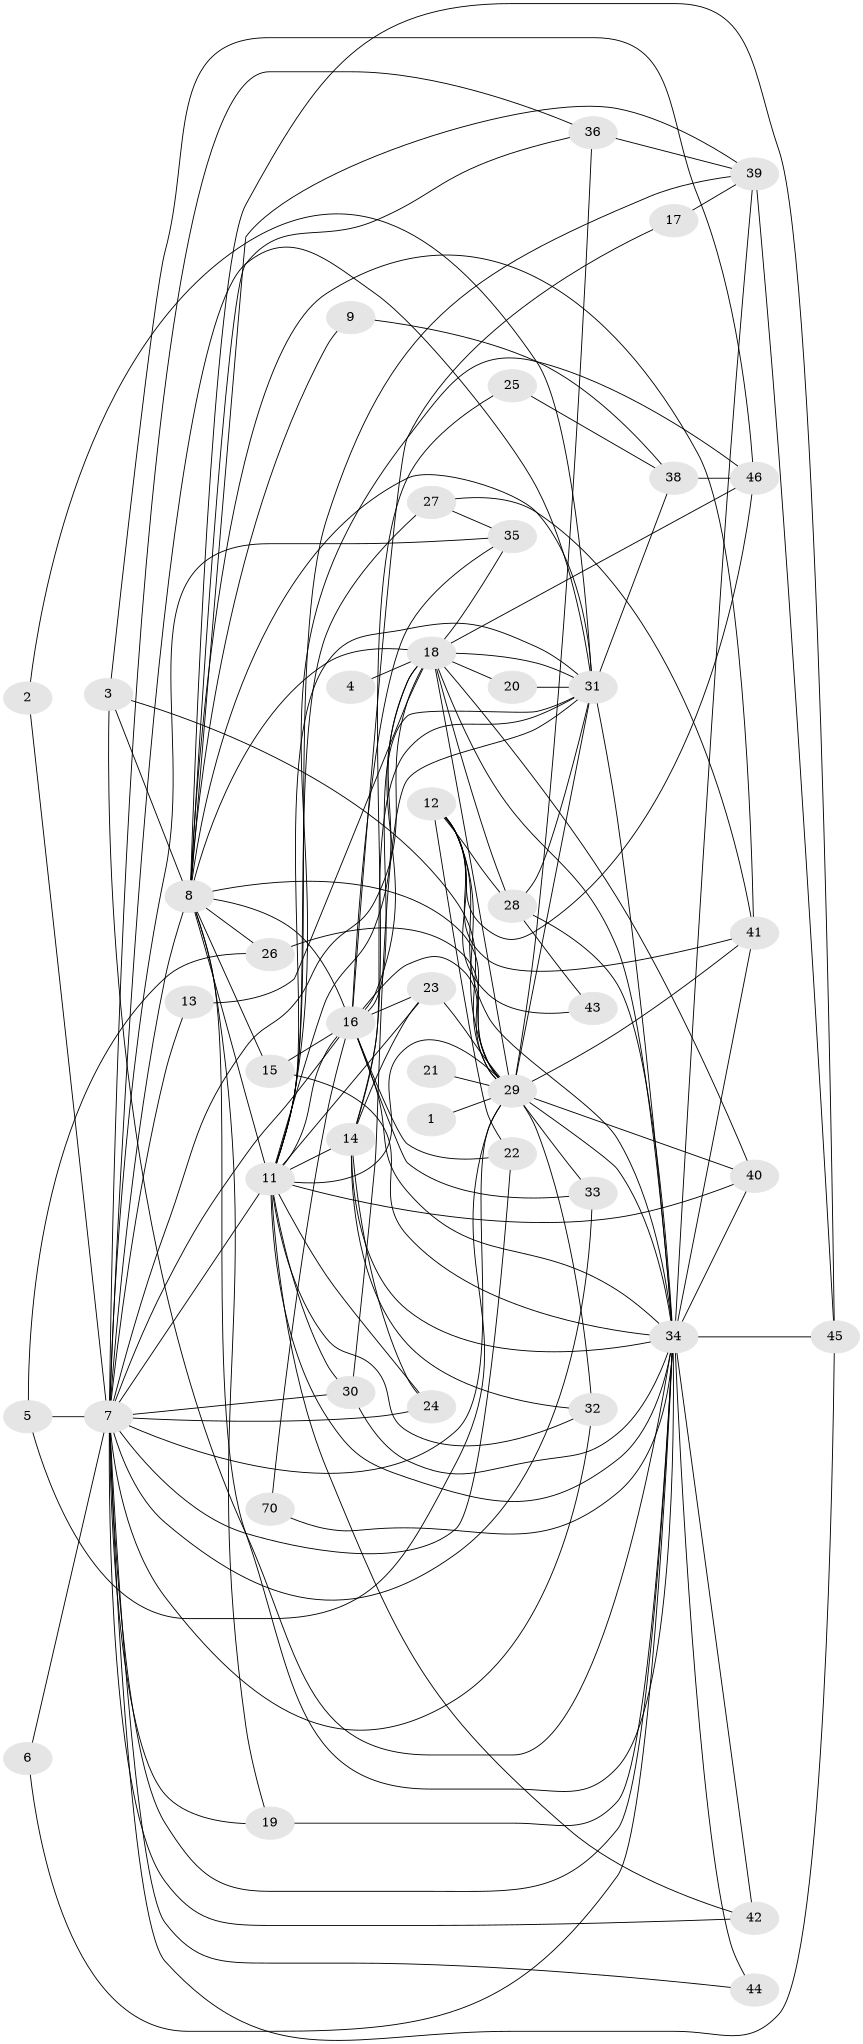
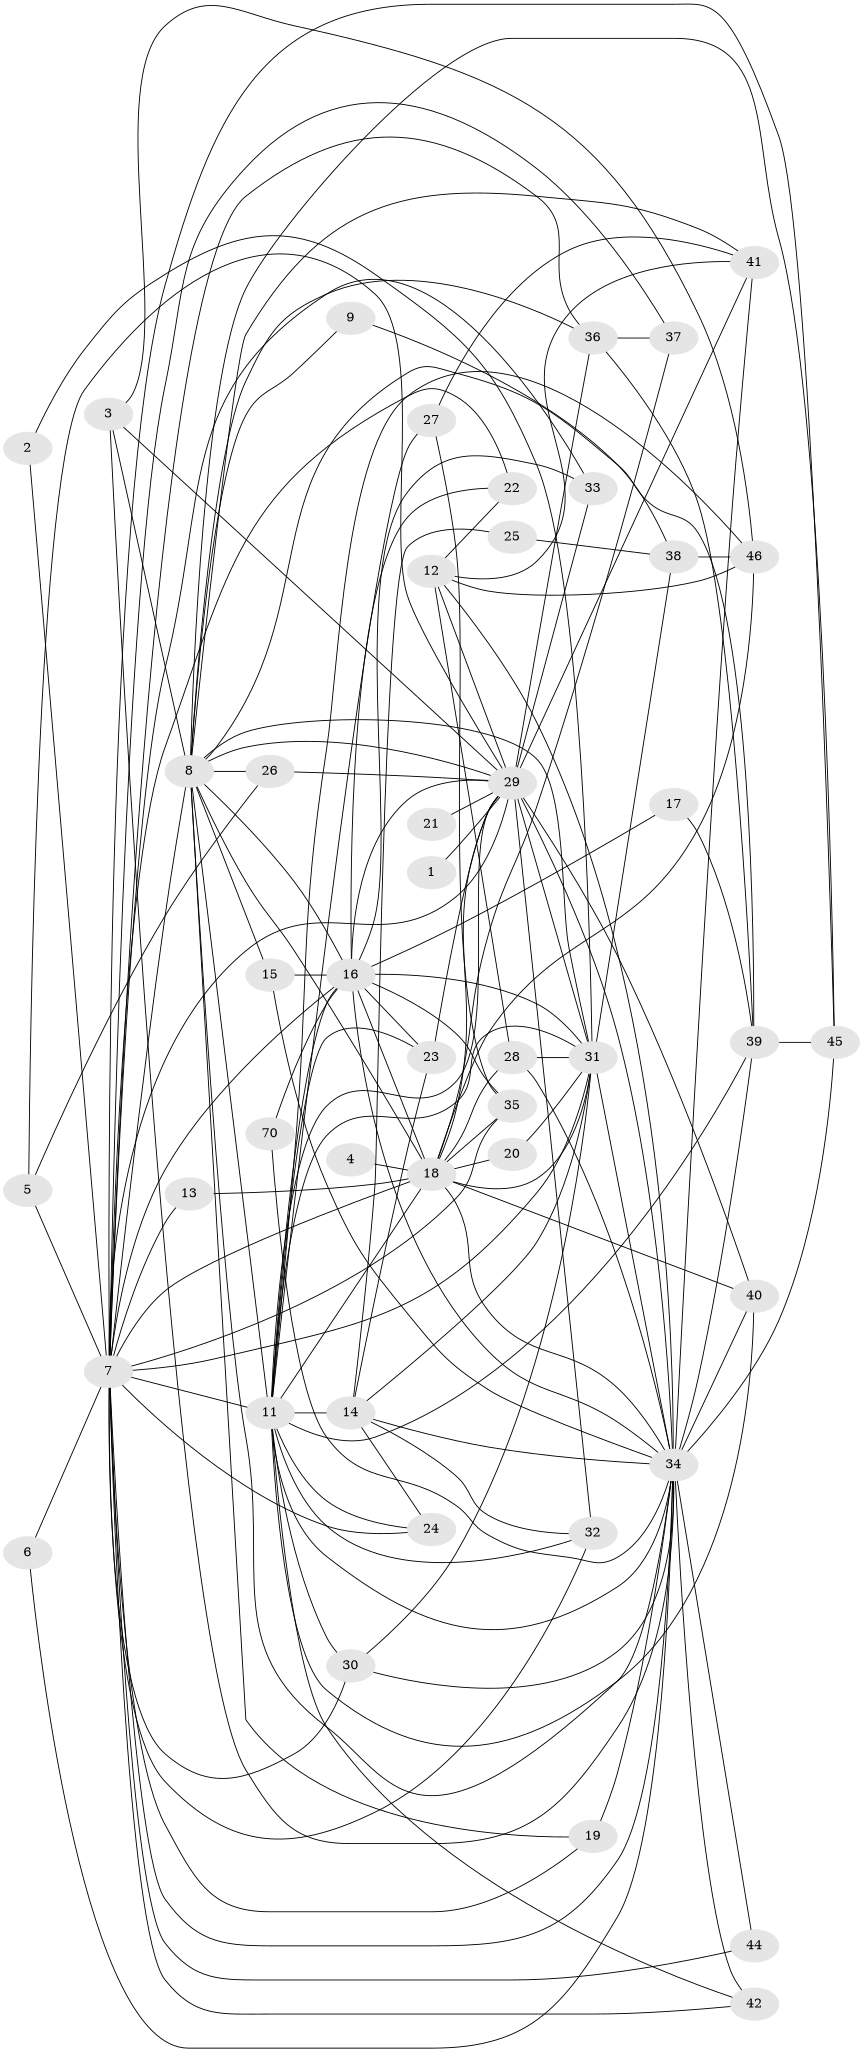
  graph {
    rankdir=LR
    node [color=gray90 style=filled]
    edge [weight=1.0]
    1
    29
    31
    34
    32
    33
    36
    41
    40
    2
    7
    8
    18
    11
    13
    16
    19
    22
    24
    30
    35
+   37
    42
    44
    45
    38
    3
    46
    26
    9
    15
    39
    4
    28
    20
    5
    6
    14
    23
    27
    17
    n42 [label=70]
    25
    12
-   43
    21
    1 -- 29
    29 -- 31 [weight=2.0]
    29 -- 34 [weight=2.0]
    29 -- 32
    29 -- 33
    29 -- 36
    29 -- 41
    29 -- 40
    31 -- 34 [weight=3.0]
    31 -- 38
    34 -- 41
    34 -- 40
    34 -- 42
    34 -- 44
    34 -- 45 [weight=2.0]
    34 -- 39
+   36 -- 37
    36 -- 39
    2 -- 31
    2 -- 7
    7 -- 29
    7 -- 31
    7 -- 34 [weight=2.0]
    7 -- 32
    7 -- 33
    7 -- 36
    7 -- 8
    7 -- 18
    7 -- 11 [weight=4.0]
    7 -- 13
    7 -- 16
    7 -- 19
    7 -- 22
    7 -- 24
    7 -- 30
    7 -- 35 [weight=2.0]
+   7 -- 37
    7 -- 42 [weight=2.0]
    7 -- 44 [weight=2.0]
    7 -- 45
    8 -- 29 [weight=2.0]
    8 -- 31 [weight=2.0]
    8 -- 34 [weight=2.0]
    8 -- 36
    8 -- 41
    8 -- 18
    8 -- 11 [weight=2.0]
    8 -- 16 [weight=2.0]
    8 -- 19
    8 -- 45
    8 -- 26 [weight=2.0]
    8 -- 9
    8 -- 15
    8 -- 39
    18 -- 29
    18 -- 31 [weight=2.0]
    18 -- 34 [weight=2.0]
    18 -- 40
    18 -- 35
+   18 -- 37
    18 -- 46 [weight=2.0]
    18 -- 28 [weight=2.0]
    18 -- 20
    11 -- 29 [weight=2.0]
    11 -- 31 [weight=2.0]
    11 -- 34 [weight=6.0]
    11 -- 32
    11 -- 40
    11 -- 18 [weight=3.0]
    11 -- 16 [weight=4.0]
    11 -- 24
    11 -- 30
    11 -- 42
    11 -- 46
    11 -- 39 [weight=2.0]
    11 -- 14
    11 -- 23
    11 -- 27
    13 -- 18
    16 -- 29 [weight=2.0]
    16 -- 31
    16 -- 34 [weight=2.0]
    16 -- 33
    16 -- 18
    16 -- 22
    16 -- 35
    16 -- 23 [weight=2.0]
    16 -- 17
    19 -- 34 [weight=2.0]
    30 -- 31
    30 -- 34
    38 -- 46 [weight=3.0]
    3 -- 29
    3 -- 34
    3 -- 8
    3 -- 46
    26 -- 29
    9 -- 38
    15 -- 34
    15 -- 16
    39 -- 45
    4 -- 18
    28 -- 31
    28 -- 34
-   28 -- 43
    20 -- 31
    5 -- 29
    5 -- 7 [weight=2.0]
    5 -- 26
    6 -- 34
    6 -- 7
    14 -- 31
    14 -- 34
    14 -- 32
    14 -- 24
    14 -- 23
    14 -- 25
    23 -- 29
    27 -- 41
    27 -- 35
    17 -- 39
    n42 -- 34
    n42 -- 16
    25 -- 38
    12 -- 29
    12 -- 34 [weight=3.0]
    12 -- 41
    12 -- 22
    12 -- 46
    12 -- 28
-   12 -- 43
    21 -- 29
  }
